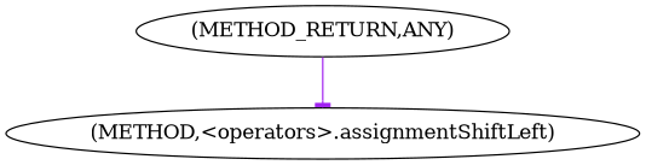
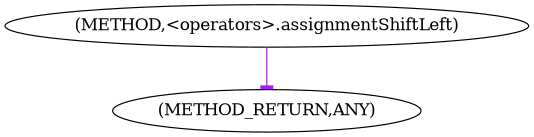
  digraph {
    n1 [label=<(METHOD,&lt;operators&gt;.assignmentShiftLeft)>]
    n2 [label=<(METHOD_RETURN,ANY)>]
-   n2 -> n1 [color=purple arrowhead=tee]
+   n1 -> n2 [color=purple arrowhead=tee]
  }
